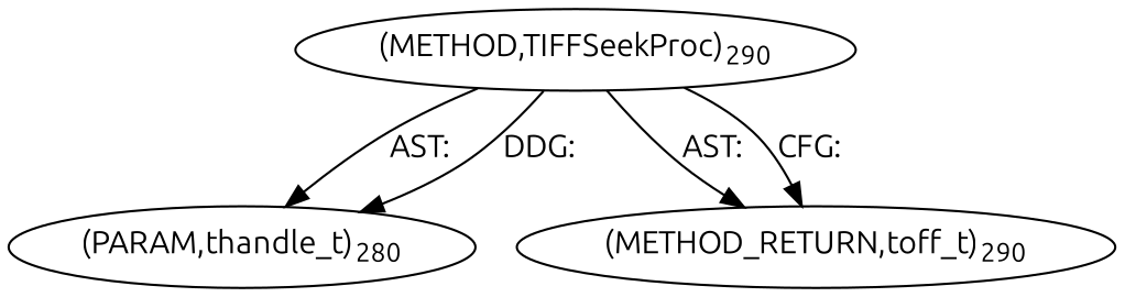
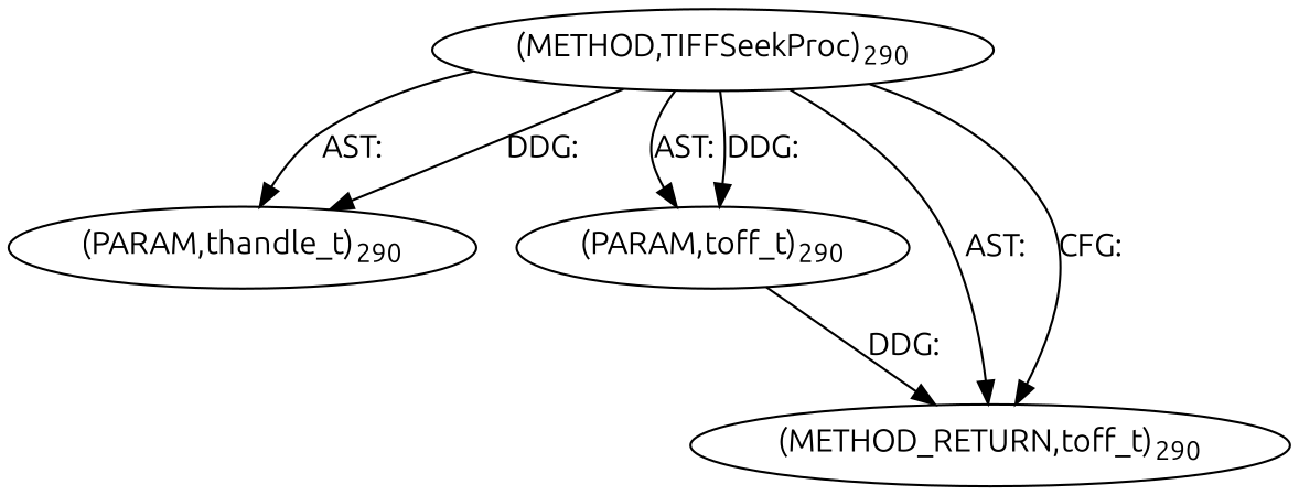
  digraph {
    fontname=Ubuntu
    node [fontname=Ubuntu]
    edge [fontname=Ubuntu]
    n1 [label=<(METHOD,TIFFSeekProc)<SUB>290</SUB>>]
-   n2 [label=<(PARAM,thandle_t)<SUB>280</SUB>>]
+   n2 [label=<(PARAM,thandle_t)<SUB>290</SUB>>]
+   n3 [label=<(PARAM,toff_t)<SUB>290</SUB>>]
    n4 [label=<(METHOD_RETURN,toff_t)<SUB>290</SUB>>]
    n1 -> n2 [label="AST: "]
    n1 -> n2 [label="DDG: "]
+   n1 -> n3 [label="AST: "]
+   n1 -> n3 [label="DDG: "]
    n1 -> n4 [label="AST: "]
    n1 -> n4 [label="CFG: "]
+   n3 -> n4 [label="DDG: "]
  }
